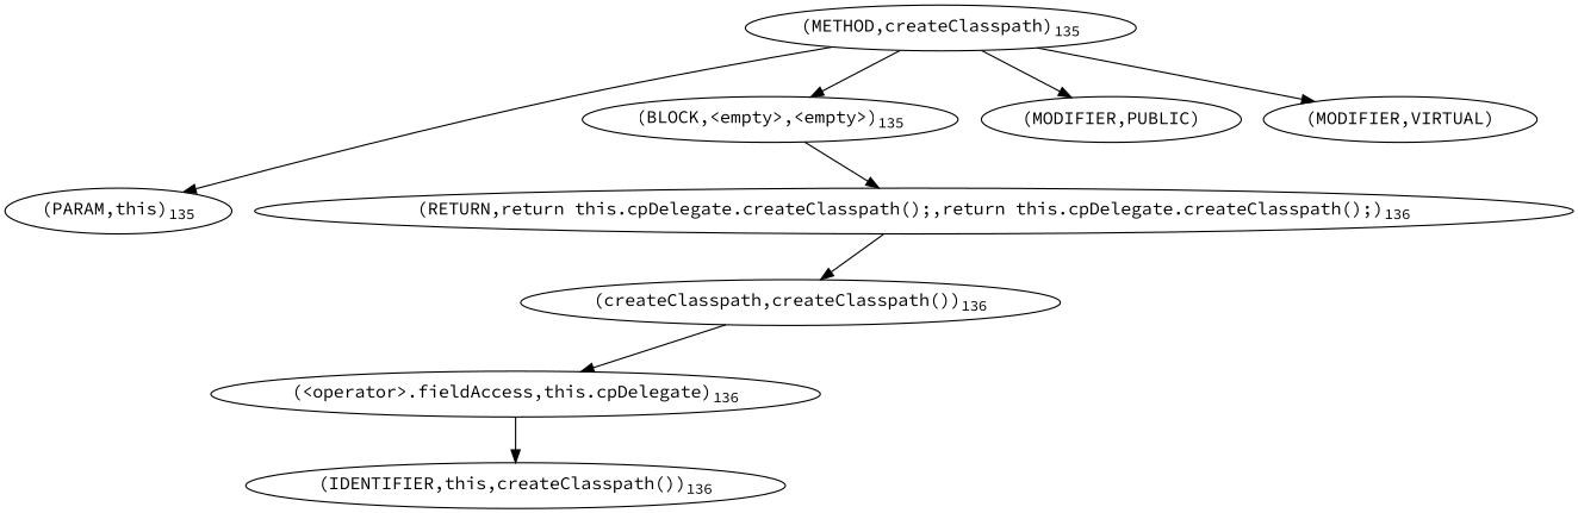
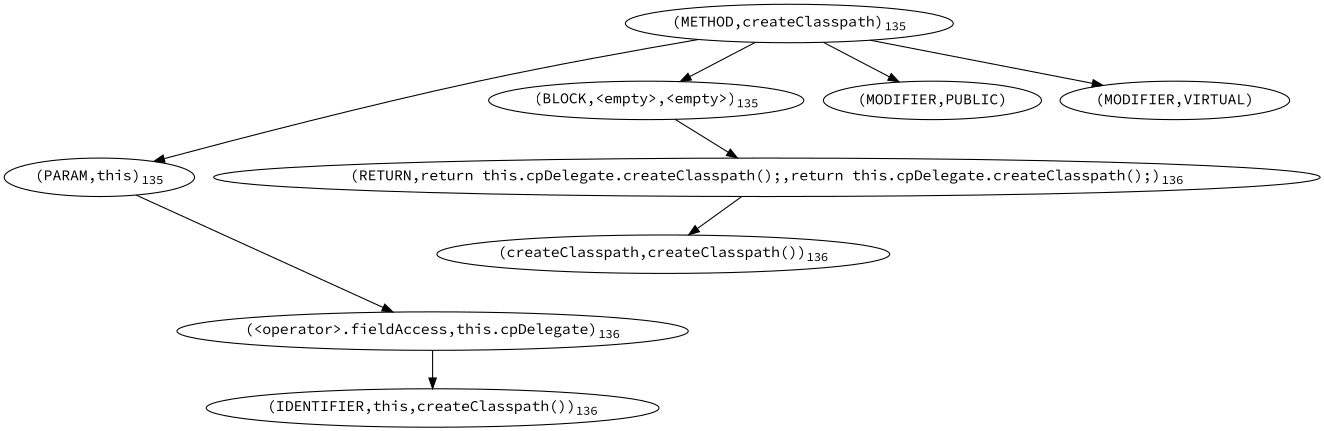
  digraph {
    fontname="Source Code Pro"
    node [fontname="Source Code Pro"]
    edge [fontname="Source Code Pro"]
    n1 [label=<(METHOD,createClasspath)<SUB>135</SUB>>]
    n2 [label=<(PARAM,this)<SUB>135</SUB>>]
    n3 [label=<(BLOCK,&lt;empty&gt;,&lt;empty&gt;)<SUB>135</SUB>>]
    n4 [label=<(MODIFIER,PUBLIC)>]
    n5 [label=<(MODIFIER,VIRTUAL)>]
    n6 [label=<(RETURN,return this.cpDelegate.createClasspath();,return this.cpDelegate.createClasspath();)<SUB>136</SUB>>]
    n7 [label=<(createClasspath,createClasspath())<SUB>136</SUB>>]
    n8 [label=<(&lt;operator&gt;.fieldAccess,this.cpDelegate)<SUB>136</SUB>>]
    n9 [label=<(IDENTIFIER,this,createClasspath())<SUB>136</SUB>>]
    n1 -> n2
    n1 -> n3
    n1 -> n4
    n1 -> n5
    n3 -> n6
    n6 -> n7
-   n7 -> n8
+   n2 -> n8
    n8 -> n9
  }
